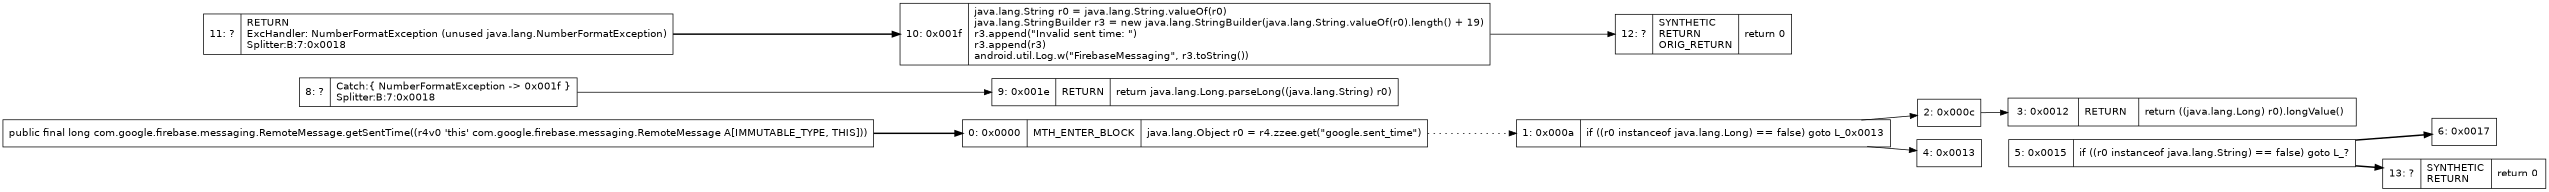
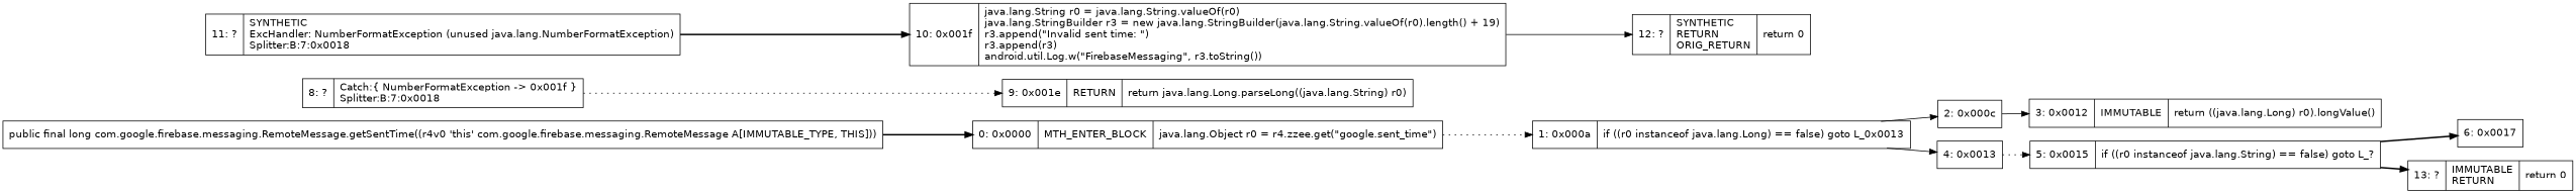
  digraph {
    fontname="DejaVu Sans"
    rankdir=LR
    node [fontname="DejaVu Sans" shape=record]
    edge [fontname="DejaVu Sans" style=solid]
    n1 [label="{0\:\ 0x0000|MTH_ENTER_BLOCK\l|java.lang.Object r0 = r4.zzee.get(\"google.sent_time\")\l}"]
    n2 [label="{1\:\ 0x000a|if ((r0 instanceof java.lang.Long) == false) goto L_0x0013\l}"]
    n3 [label="{2\:\ 0x000c}"]
    n4 [label="{4\:\ 0x0013}"]
-   n5 [label="{3\:\ 0x0012|RETURN\l|return ((java.lang.Long) r0).longValue()\l}"]
+   n5 [label="{3\:\ 0x0012|IMMUTABLE\l|return ((java.lang.Long) r0).longValue()\l}"]
    n6 [label="{5\:\ 0x0015|if ((r0 instanceof java.lang.String) == false) goto L_?\l}"]
    n7 [label="{6\:\ 0x0017}"]
-   n8 [label="{13\:\ ?|SYNTHETIC\lRETURN\l|return 0\l}"]
+   n8 [label="{13\:\ ?|IMMUTABLE\lRETURN\l|return 0\l}"]
    n9 [label="{8\:\ ?|Catch:\{ NumberFormatException \-\> 0x001f \}\lSplitter:B:7:0x0018\l}"]
    n10 [label="{9\:\ 0x001e|RETURN\l|return java.lang.Long.parseLong((java.lang.String) r0)\l}"]
-   n11 [label="{11\:\ ?|RETURN\lExcHandler: NumberFormatException (unused java.lang.NumberFormatException)\lSplitter:B:7:0x0018\l}"]
+   n11 [label="{11\:\ ?|SYNTHETIC\lExcHandler: NumberFormatException (unused java.lang.NumberFormatException)\lSplitter:B:7:0x0018\l}"]
    n12 [label="{10\:\ 0x001f|java.lang.String r0 = java.lang.String.valueOf(r0)\ljava.lang.StringBuilder r3 = new java.lang.StringBuilder(java.lang.String.valueOf(r0).length() + 19)\lr3.append(\"Invalid sent time: \")\lr3.append(r3)\landroid.util.Log.w(\"FirebaseMessaging\", r3.toString())\l}"]
    n13 [label="{12\:\ ?|SYNTHETIC\lRETURN\lORIG_RETURN\l|return 0\l}"]
    n14 [label="{public final long com.google.firebase.messaging.RemoteMessage.getSentTime((r4v0 'this' com.google.firebase.messaging.RemoteMessage A[IMMUTABLE_TYPE, THIS])) }"]
    n1 -> n2 [style=dotted]
    n2 -> n3
    n2 -> n4
    n3 -> n5
+   n4 -> n6 [style=dotted]
    n6 -> n7 [style=bold]
    n6 -> n8 [style=bold]
-   n9 -> n10
+   n9 -> n10 [style=dotted]
    n11 -> n12 [style=bold]
    n12 -> n13
    n14 -> n1 [style=bold]
  }
